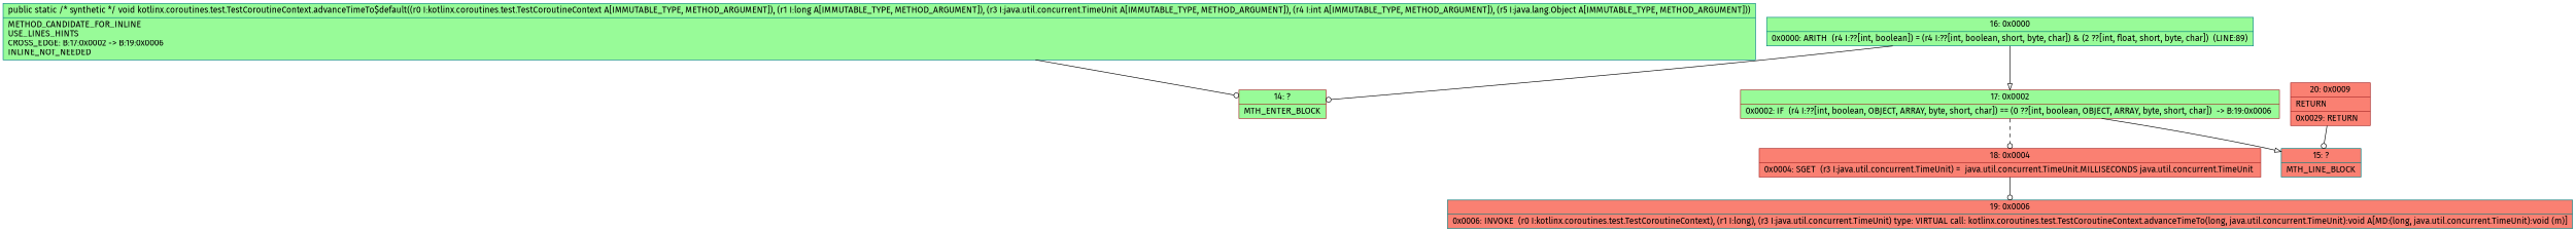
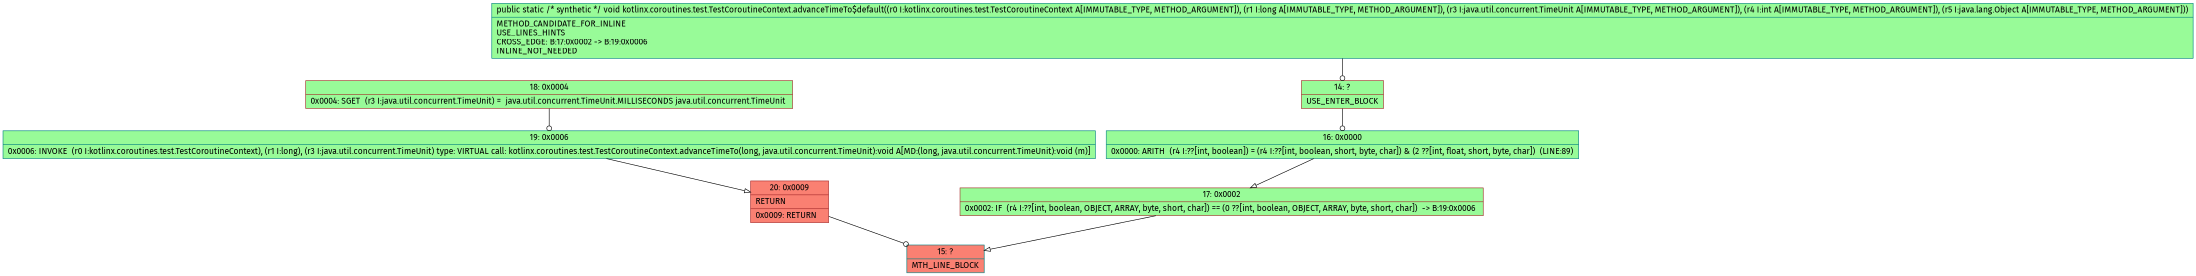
  digraph {
    fontname="Fira Sans"
    node [color=brown fillcolor=palegreen fontname="Fira Sans" shape=record style=filled]
    edge [arrowhead=odot fontname="Fira Sans"]
-   n1 [label="{14\:\ ?|MTH_ENTER_BLOCK\l}"]
+   n1 [label="{14\:\ ?|USE_ENTER_BLOCK\l}"]
    n2 [color=teal label="{16\:\ 0x0000|0x0000: ARITH  (r4 I:??[int, boolean]) = (r4 I:??[int, boolean, short, byte, char]) & (2 ??[int, float, short, byte, char])  (LINE:89)\l}"]
    n3 [label="{17\:\ 0x0002|0x0002: IF  (r4 I:??[int, boolean, OBJECT, ARRAY, byte, short, char]) == (0 ??[int, boolean, OBJECT, ARRAY, byte, short, char])  \-\> B:19:0x0006 \l}"]
-   n4 [fillcolor=salmon label="{18\:\ 0x0004|0x0004: SGET  (r3 I:java.util.concurrent.TimeUnit) =  java.util.concurrent.TimeUnit.MILLISECONDS java.util.concurrent.TimeUnit \l}"]
+   n4 [label="{18\:\ 0x0004|0x0004: SGET  (r3 I:java.util.concurrent.TimeUnit) =  java.util.concurrent.TimeUnit.MILLISECONDS java.util.concurrent.TimeUnit \l}"]
    n5 [color=teal fillcolor=salmon label="{15\:\ ?|MTH_LINE_BLOCK\l}"]
-   n6 [color=teal fillcolor=salmon label="{19\:\ 0x0006|0x0006: INVOKE  (r0 I:kotlinx.coroutines.test.TestCoroutineContext), (r1 I:long), (r3 I:java.util.concurrent.TimeUnit) type: VIRTUAL call: kotlinx.coroutines.test.TestCoroutineContext.advanceTimeTo(long, java.util.concurrent.TimeUnit):void A[MD:(long, java.util.concurrent.TimeUnit):void (m)]\l}"]
-   n7 [fillcolor=salmon label="{20\:\ 0x0009|RETURN\l|0x0029: RETURN   \l}"]
+   n6 [color=teal label="{19\:\ 0x0006|0x0006: INVOKE  (r0 I:kotlinx.coroutines.test.TestCoroutineContext), (r1 I:long), (r3 I:java.util.concurrent.TimeUnit) type: VIRTUAL call: kotlinx.coroutines.test.TestCoroutineContext.advanceTimeTo(long, java.util.concurrent.TimeUnit):void A[MD:(long, java.util.concurrent.TimeUnit):void (m)]\l}"]
+   n7 [fillcolor=salmon label="{20\:\ 0x0009|RETURN\l|0x0009: RETURN   \l}"]
    n8 [color=teal label="{public static \/* synthetic *\/ void kotlinx.coroutines.test.TestCoroutineContext.advanceTimeTo$default((r0 I:kotlinx.coroutines.test.TestCoroutineContext A[IMMUTABLE_TYPE, METHOD_ARGUMENT]), (r1 I:long A[IMMUTABLE_TYPE, METHOD_ARGUMENT]), (r3 I:java.util.concurrent.TimeUnit A[IMMUTABLE_TYPE, METHOD_ARGUMENT]), (r4 I:int A[IMMUTABLE_TYPE, METHOD_ARGUMENT]), (r5 I:java.lang.Object A[IMMUTABLE_TYPE, METHOD_ARGUMENT]))  | METHOD_CANDIDATE_FOR_INLINE\lUSE_LINES_HINTS\lCROSS_EDGE: B:17:0x0002 \-\> B:19:0x0006\lINLINE_NOT_NEEDED\l}"]
-   n2 -> n1
+   n1 -> n2
    n2 -> n3 [arrowhead=onormal]
-   n3 -> n4 [style=dashed]
    n3 -> n5 [arrowhead=onormal]
    n4 -> n6
+   n6 -> n7 [arrowhead=onormal]
    n7 -> n5
    n8 -> n1
  }
